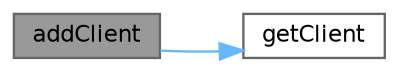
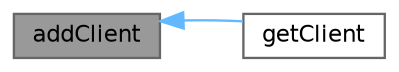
  digraph {
    rankdir=LR
    node [fontname=Helvetica fontsize=10 shape=box style=filled]
    n1 [color=gray40 fillcolor=grey60 fontcolor=black height=0.2 label=addClient width=0.4]
    n2 [color=grey40 fillcolor=white height=0.2 label=getClient width=0.4]
-   n1 -> n2 [color=steelblue1 fontname=Helvetica fontsize=10 labelfontname=Helvetica labelfontsize=10 style=solid]
+   n2 -> n1 [color=steelblue1 fontname=Helvetica fontsize=10 labelfontname=Helvetica labelfontsize=10 style=solid]
  }
